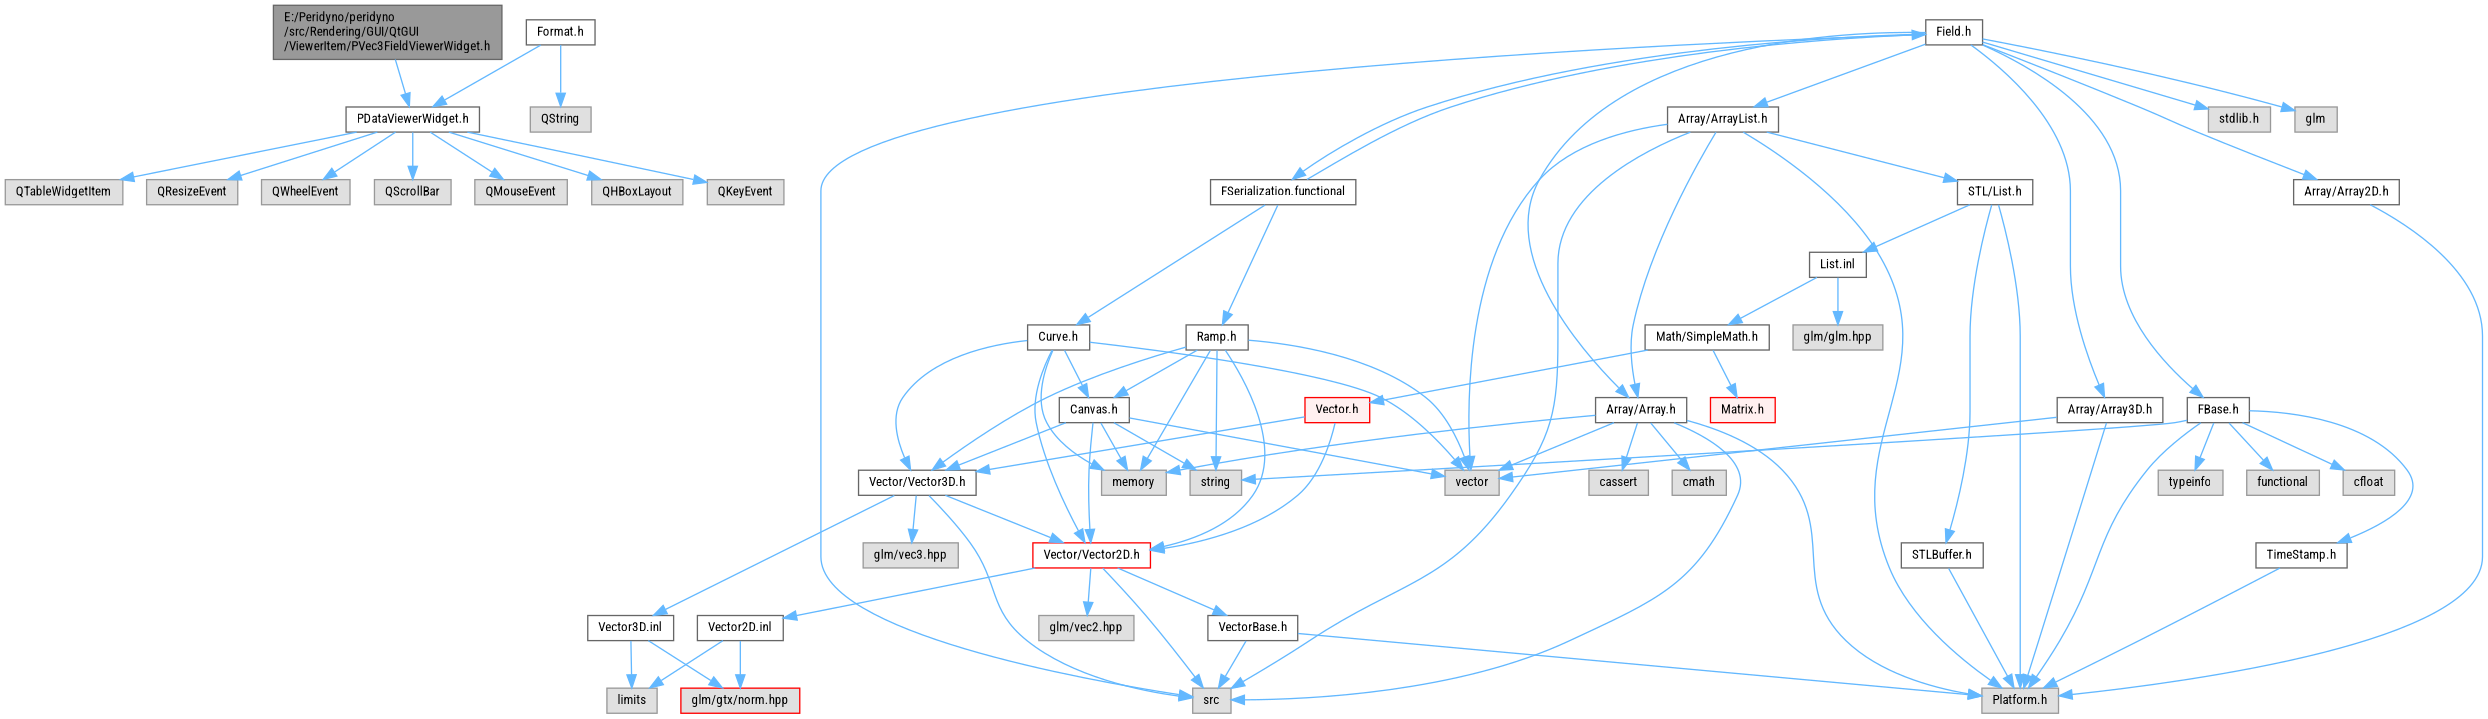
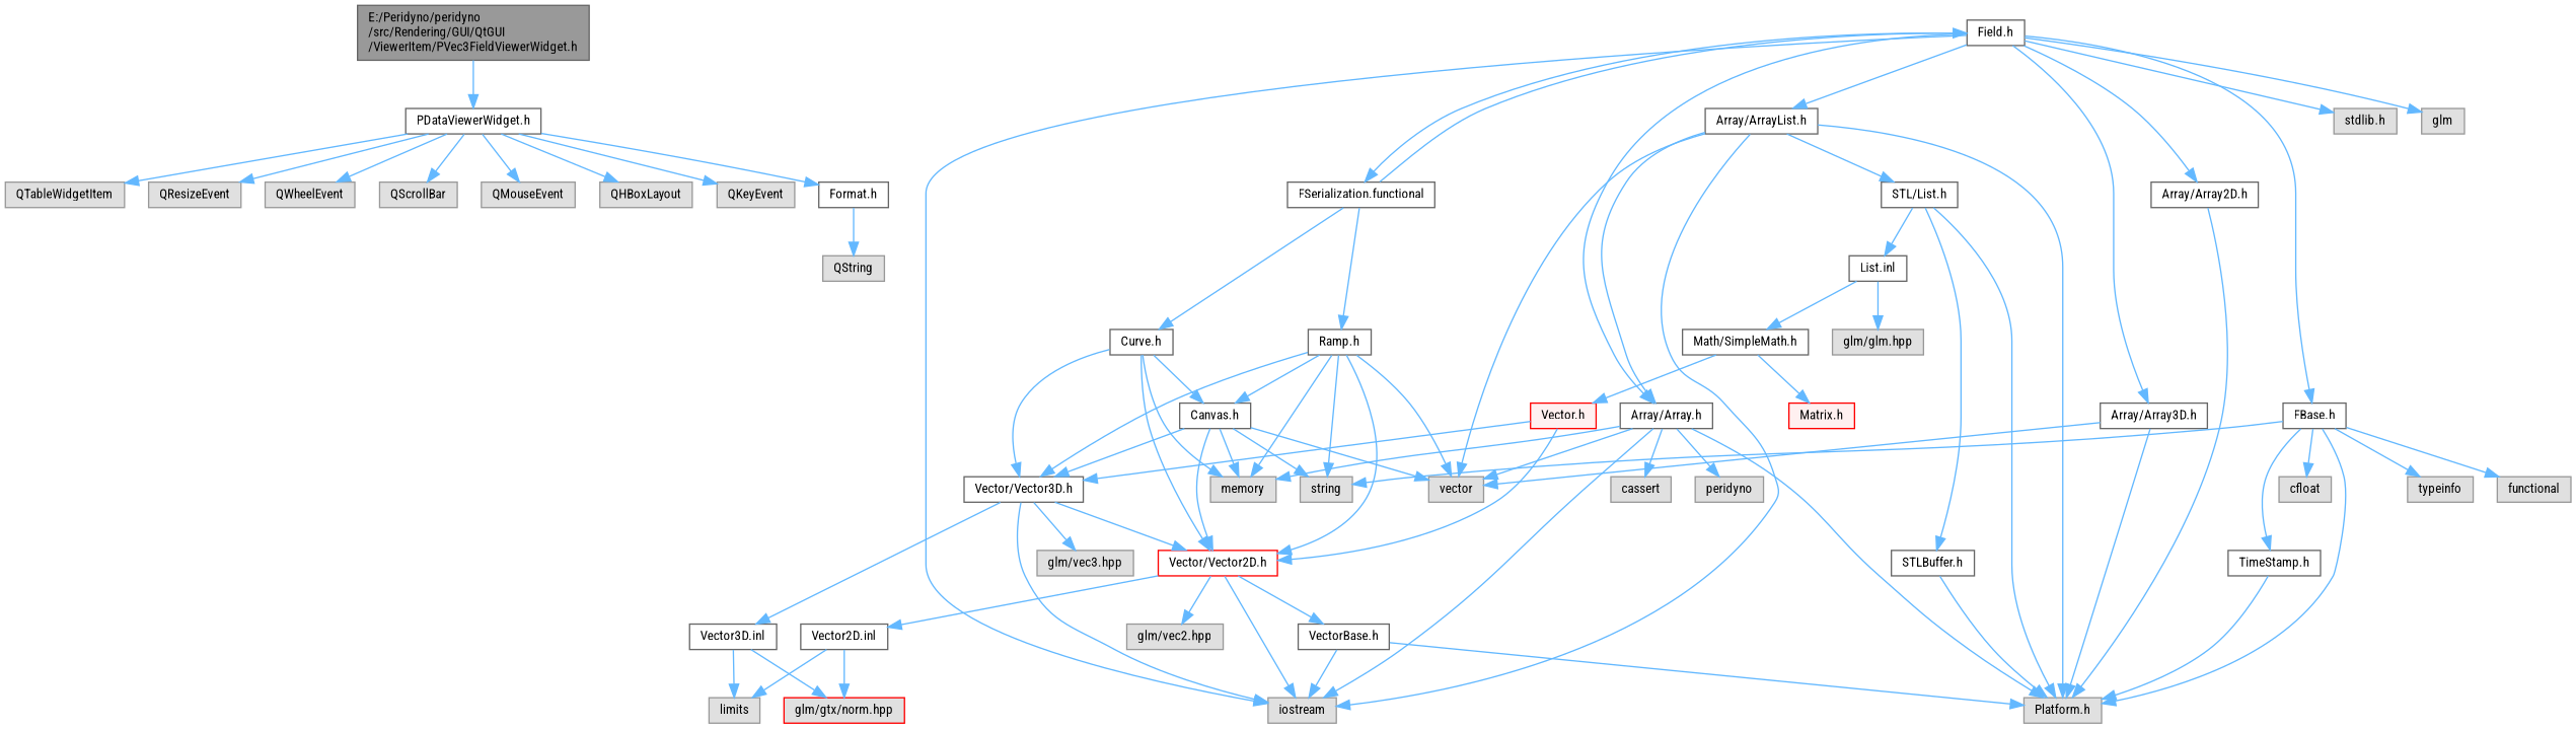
  digraph {
    fontname="Roboto Condensed"
    node [color=grey60 fillcolor="#E0E0E0" fontname="Roboto Condensed" fontsize=10 shape=box style=filled]
    edge [color=steelblue1 fontname="Roboto Condensed" fontsize=10 labelfontname=Helvetica labelfontsize=10 style=solid]
    n1 [color=gray40 fillcolor=grey60 fontcolor=black height=0.2 label="E:/Peridyno/peridyno\l/src/Rendering/GUI/QtGUI\l/ViewerItem/PVec3FieldViewerWidget.h" width=0.4]
    n2 [color=grey40 fillcolor=white height=0.2 label="PDataViewerWidget.h" width=0.4]
    n3 [height=0.2 label=QTableWidgetItem width=0.4]
    n4 [height=0.2 label=QResizeEvent width=0.4]
    n5 [height=0.2 label=QWheelEvent width=0.4]
    n6 [height=0.2 label=QScrollBar width=0.4]
    n7 [height=0.2 label=QMouseEvent width=0.4]
    n8 [height=0.2 label=QHBoxLayout width=0.4]
    n9 [height=0.2 label=QKeyEvent width=0.4]
    n10 [color=grey40 fillcolor=white height=0.2 label="Format.h" width=0.4]
    n11 [color=grey40 fillcolor=white height=0.2 label="Field.h" width=0.4]
-   n12 [height=0.2 label=src width=0.4]
+   n12 [height=0.2 label=iostream width=0.4]
    n13 [height=0.2 label="stdlib.h" width=0.4]
    n14 [height=0.2 label=glm width=0.4]
    n15 [color=grey40 fillcolor=white height=0.2 label="FBase.h" width=0.4]
    n16 [color=grey40 fillcolor=white height=0.2 label="Array/Array.h" width=0.4]
    n17 [color=grey40 fillcolor=white height=0.2 label="Array/Array2D.h" width=0.4]
    n18 [color=grey40 fillcolor=white height=0.2 label="Array/Array3D.h" width=0.4]
    n19 [color=grey40 fillcolor=white height=0.2 label="Array/ArrayList.h" width=0.4]
    n20 [color=grey40 fillcolor=white height=0.2 label="FSerialization.functional" width=0.4]
    n21 [height=0.2 label=QString width=0.4]
    n22 [height=0.2 label="Platform.h" width=0.4]
    n23 [color=grey40 fillcolor=white height=0.2 label="TimeStamp.h" width=0.4]
    n24 [height=0.2 label=typeinfo width=0.4]
    n25 [height=0.2 label=string width=0.4]
    n26 [height=0.2 label=functional width=0.4]
    n27 [height=0.2 label=cfloat width=0.4]
    n28 [height=0.2 label=cassert width=0.4]
    n29 [height=0.2 label=vector width=0.4]
    n30 [height=0.2 label=memory width=0.4]
-   n31 [height=0.2 label=cmath width=0.4]
+   n31 [height=0.2 label=peridyno width=0.4]
    n32 [color=grey40 fillcolor=white height=0.2 label="STL/List.h" width=0.4]
    n33 [color=grey40 fillcolor=white height=0.2 label="Ramp.h" width=0.4]
    n34 [color=grey40 fillcolor=white height=0.2 label="Curve.h" width=0.4]
    n35 [color=grey40 fillcolor=white height=0.2 label="STLBuffer.h" width=0.4]
    n36 [color=grey40 fillcolor=white height=0.2 label="List.inl" width=0.4]
    n37 [color=grey40 fillcolor=white height=0.2 label="Math/SimpleMath.h" width=0.4]
    n38 [height=0.2 label="glm/glm.hpp" width=0.4]
    n39 [color=red fillcolor="#FFF0F0" height=0.2 label="Vector.h" width=0.4]
    n40 [color=red fillcolor="#FFF0F0" height=0.2 label="Matrix.h" width=0.4]
    n41 [color=red fillcolor=white height=0.2 label="Vector/Vector2D.h" width=0.4]
    n42 [color=grey40 fillcolor=white height=0.2 label="Vector/Vector3D.h" width=0.4]
    n43 [height=0.2 label="glm/vec2.hpp" width=0.4]
    n44 [color=grey40 fillcolor=white height=0.2 label="VectorBase.h" width=0.4]
    n45 [color=grey40 fillcolor=white height=0.2 label="Vector2D.inl" width=0.4]
    n46 [height=0.2 label="glm/vec3.hpp" width=0.4]
    n47 [color=grey40 fillcolor=white height=0.2 label="Vector3D.inl" width=0.4]
    n48 [height=0.2 label=limits width=0.4]
    n49 [color=red height=0.2 label="glm/gtx/norm.hpp" width=0.4]
    n50 [color=grey40 fillcolor=white height=0.2 label="Canvas.h" width=0.4]
    n1 -> n2
    n2 -> n3
    n2 -> n4
    n2 -> n5
    n2 -> n6
    n2 -> n7
    n2 -> n8
    n2 -> n9
-   n10 -> n2
+   n2 -> n10
    n10 -> n21
    n11 -> n12
    n11 -> n13
    n11 -> n14
    n11 -> n15
    n11 -> n16
    n11 -> n17
    n11 -> n18
    n11 -> n19
    n11 -> n20
    n15 -> n22
    n15 -> n23
    n15 -> n24
    n15 -> n25
    n15 -> n26
    n15 -> n27
    n16 -> n12
    n16 -> n22
    n16 -> n28
    n16 -> n29
    n16 -> n30
    n16 -> n31
    n17 -> n22
    n18 -> n22
    n18 -> n29
    n19 -> n12
    n19 -> n16
    n19 -> n22
    n19 -> n29
    n19 -> n32
    n20 -> n11
    n20 -> n33
    n20 -> n34
    n23 -> n22
    n32 -> n22
    n32 -> n35
    n32 -> n36
    n33 -> n25
    n33 -> n29
    n33 -> n30
    n33 -> n41
    n33 -> n42
    n33 -> n50
-   n34 -> n29
    n34 -> n30
    n34 -> n41
    n34 -> n42
    n34 -> n50
    n35 -> n22
    n36 -> n37
    n36 -> n38
    n37 -> n39
    n37 -> n40
    n39 -> n41
    n39 -> n42
    n41 -> n12
    n41 -> n43
    n41 -> n44
    n41 -> n45
    n42 -> n12
    n42 -> n41
    n42 -> n46
    n42 -> n47
    n44 -> n12
    n44 -> n22
    n45 -> n48
    n45 -> n49
    n47 -> n48
    n47 -> n49
    n50 -> n25
    n50 -> n29
    n50 -> n30
    n50 -> n41
    n50 -> n42
  }
